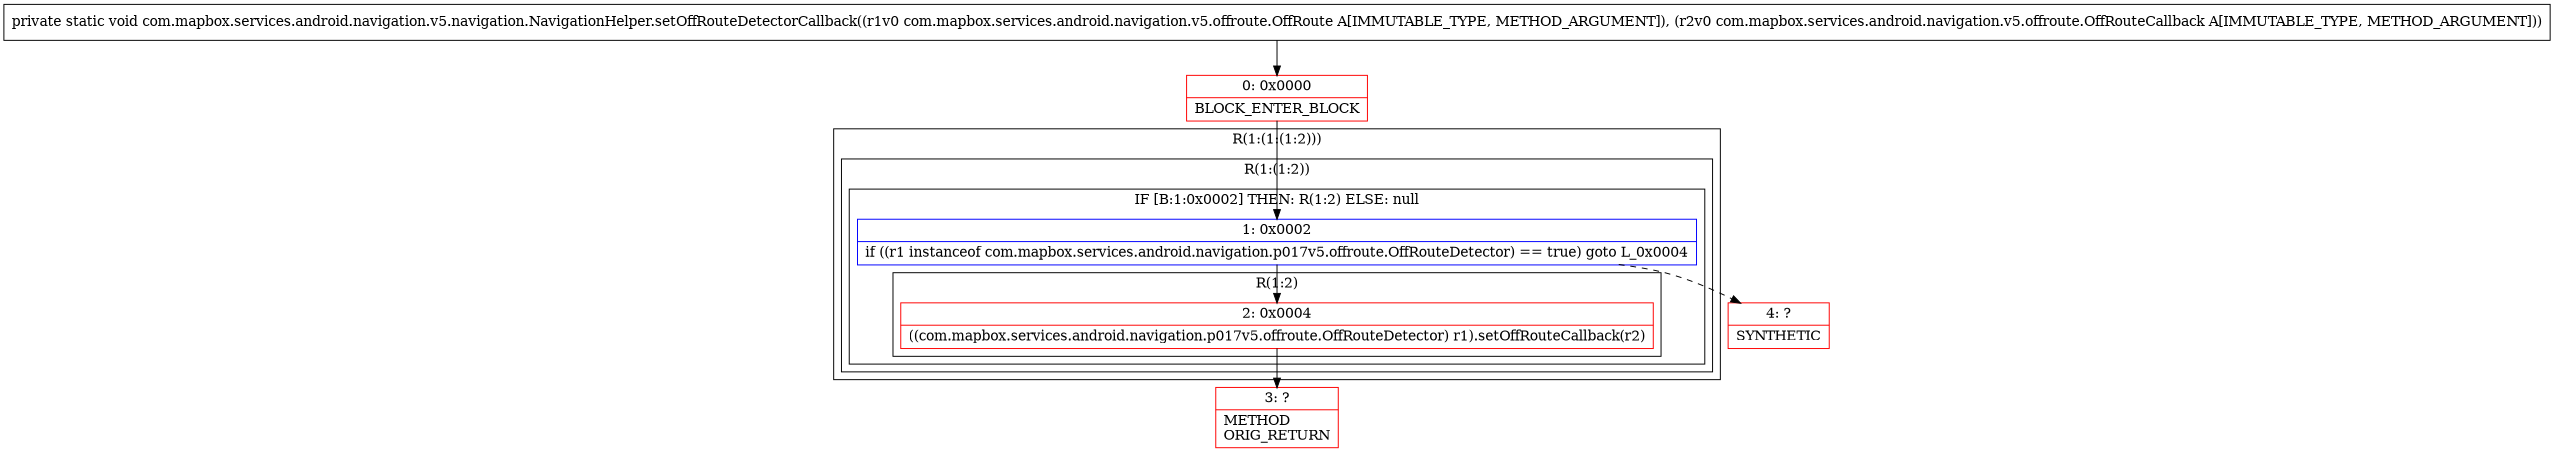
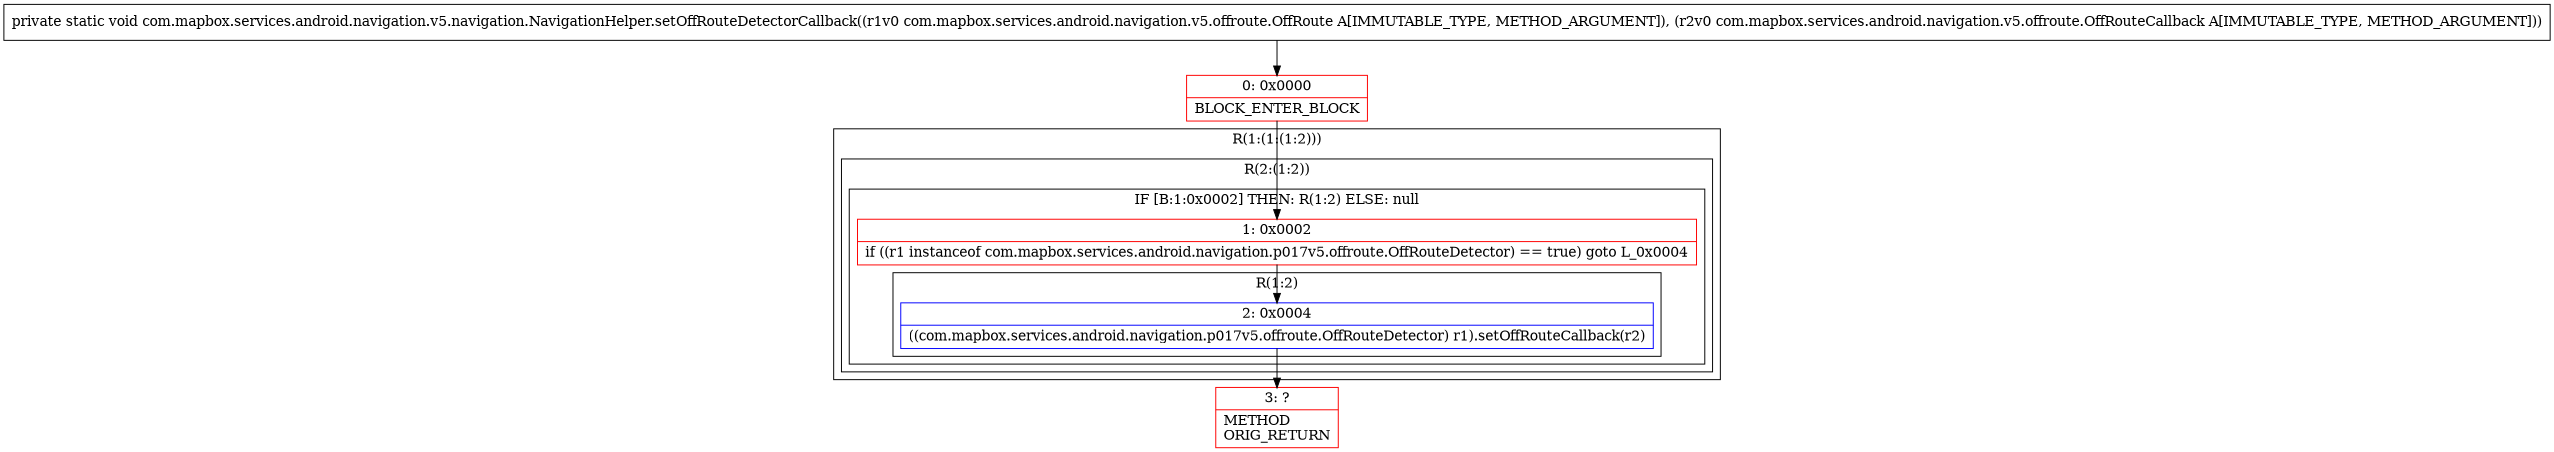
  digraph {
    node [color=red shape=record]
-   n1 [label="{2\:\ 0x0004|((com.mapbox.services.android.navigation.p017v5.offroute.OffRouteDetector) r1).setOffRouteCallback(r2)\l}"]
-   n2 [color=blue label="{1\:\ 0x0002|if ((r1 instanceof com.mapbox.services.android.navigation.p017v5.offroute.OffRouteDetector) == true) goto L_0x0004\l}"]
+   n1 [color=blue label="{2\:\ 0x0004|((com.mapbox.services.android.navigation.p017v5.offroute.OffRouteDetector) r1).setOffRouteCallback(r2)\l}"]
+   n2 [label="{1\:\ 0x0002|if ((r1 instanceof com.mapbox.services.android.navigation.p017v5.offroute.OffRouteDetector) == true) goto L_0x0004\l}"]
    n3 [label="{3\:\ ?|METHOD\lORIG_RETURN\l}"]
-   n4 [label="{4\:\ ?|SYNTHETIC\l}"]
    n5 [label="{0\:\ 0x0000|BLOCK_ENTER_BLOCK\l}"]
    n6 [label="{private static void com.mapbox.services.android.navigation.v5.navigation.NavigationHelper.setOffRouteDetectorCallback((r1v0 com.mapbox.services.android.navigation.v5.offroute.OffRoute A[IMMUTABLE_TYPE, METHOD_ARGUMENT]), (r2v0 com.mapbox.services.android.navigation.v5.offroute.OffRouteCallback A[IMMUTABLE_TYPE, METHOD_ARGUMENT])) }" color=""]
    subgraph cluster_1 {
      label="R(1:(1:(1:2)))"
      subgraph cluster_2 {
-       label="R(1:(1:2))"
+       label="R(2:(1:2))"
        subgraph cluster_3 {
          label="IF [B:1:0x0002] THEN: R(1:2) ELSE: null"
          n2
          subgraph cluster_4 {
            label="R(1:2)"
            n1
          }
        }
      }
    }
    n1 -> n3
    n2 -> n1
-   n2 -> n4 [style=dashed]
    n5 -> n2
    n6 -> n5
  }
